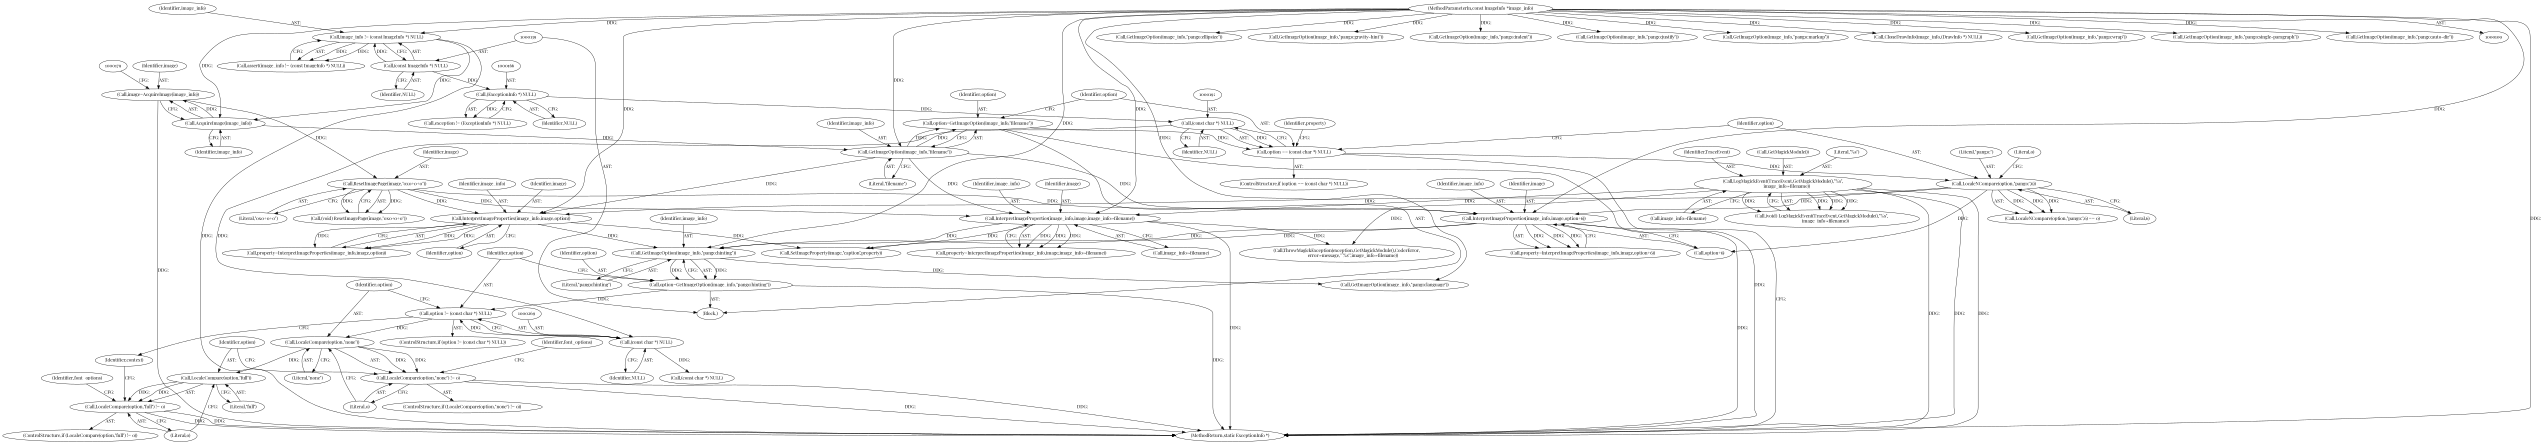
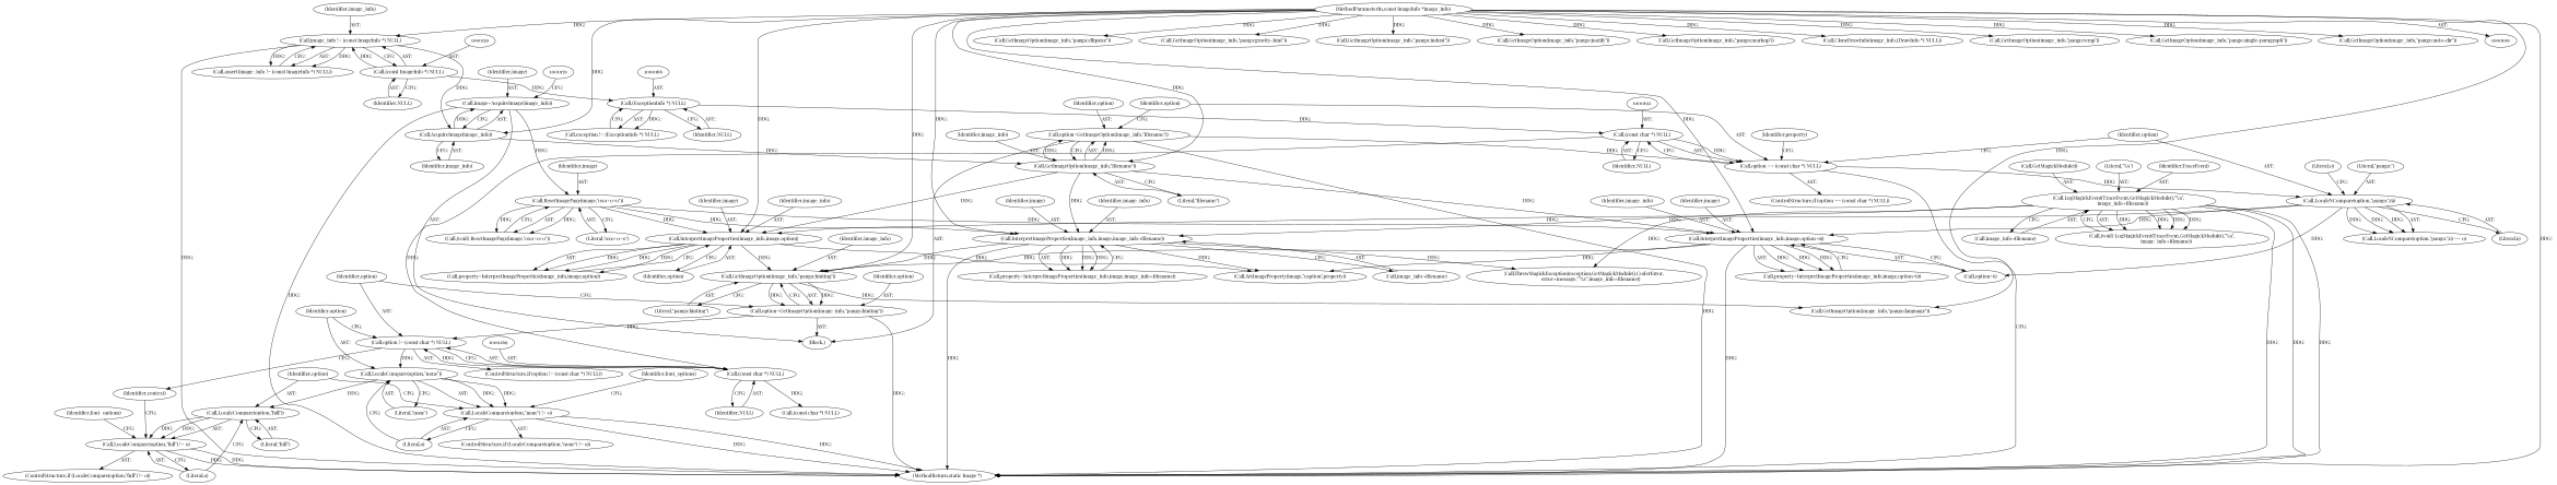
  digraph {
    fontname="Playfair Display"
    node [fontname="Playfair Display"]
    edge [fontname="Playfair Display"]
    n1 [label="(Call,LocaleCompare(option,\"none\"))"]
    n2 [label="(Call,LocaleCompare(option,\"none\") != 0)"]
    n3 [label="(Call,LocaleCompare(option,\"full\"))"]
    n4 [label="(Literal,\"none\")"]
-   n5 [label="(MethodReturn,static ExceptionInfo *)"]
+   n5 [label="(MethodReturn,static Image *)"]
    n6 [label="(Literal,0)"]
    n7 [label="(ControlStructure,if (LocaleCompare(option,\"none\") != 0))"]
    n8 [label="(Call,LocaleCompare(option,\"full\") != 0)"]
    n9 [label="(Literal,\"full\")"]
    n10 [label="(Call,option != (const char *) NULL)"]
    n11 [label="(Call,(const char *) NULL)"]
    n12 [label="(ControlStructure,if (option != (const char *) NULL))"]
    n13 [label="(Identifier,context)"]
    n14 [label="(Identifier,NULL)"]
    n15 [label="(Call,(const char *) NULL)"]
    n16 [label="(Call,option=GetImageOption(image_info,\"pango:hinting\"))"]
    n17 [label="(Call,GetImageOption(image_info,\"pango:hinting\"))"]
    n18 [label="(Block,)"]
    n19 [label="(Call,GetImageOption(image_info,\"pango:language\"))"]
    n20 [label="(Literal,\"pango:hinting\")"]
    n21 [label="(Call,InterpretImageProperties(image_info,image,option))"]
    n22 [label="(Call,property=InterpretImageProperties(image_info,image,option))"]
    n23 [label="(Call,SetImageProperty(image,\"caption\",property))"]
    n24 [label="(Identifier,option)"]
    n25 [label="(Call,GetImageOption(image_info,\"filename\"))"]
    n26 [label="(Call,option=GetImageOption(image_info,\"filename\"))"]
    n27 [label="(Call,InterpretImageProperties(image_info,image,image_info->filename))"]
    n28 [label="(Call,InterpretImageProperties(image_info,image,option+6))"]
    n29 [label="(Literal,\"filename\")"]
    n30 [label="(Call,option == (const char *) NULL)"]
    n31 [label="(Call,ThrowMagickException(exception,GetMagickModule(),CoderError,\n          error->message,\"`%s'\",image_info->filename))"]
    n32 [label="(Call,property=InterpretImageProperties(image_info,image,image_info->filename))"]
    n33 [label="(Call,image_info->filename)"]
    n34 [label="(Call,option+6)"]
    n35 [label="(Call,property=InterpretImageProperties(image_info,image,option+6))"]
    n36 [label="(Call,AcquireImage(image_info))"]
    n37 [label="(Call,image=AcquireImage(image_info))"]
    n38 [label="(Identifier,image_info)"]
    n39 [label="(Call,ResetImagePage(image,\"0x0+0+0\"))"]
    n40 [label="(Call,image_info != (const ImageInfo *) NULL)"]
    n41 [label="(Call,(const ImageInfo *) NULL)"]
    n42 [label="(Call,assert(image_info != (const ImageInfo *) NULL))"]
    n43 [label="(Call,(ExceptionInfo *) NULL)"]
    n44 [label="(Identifier,NULL)"]
    n45 [label="(MethodParameterIn,const ImageInfo *image_info)"]
    n46 [label="(Call,GetImageOption(image_info,\"pango:ellipsize\"))"]
    n47 [label="(Call,GetImageOption(image_info,\"pango:gravity-hint\"))"]
    n48 [label="(Call,GetImageOption(image_info,\"pango:indent\"))"]
    n49 [label="(Call,GetImageOption(image_info,\"pango:justify\"))"]
    n50 [label="(Call,GetImageOption(image_info,\"pango:markup\"))"]
    n51 [label="(Call,CloneDrawInfo(image_info,(DrawInfo *) NULL))"]
    n52 [label="(Call,GetImageOption(image_info,\"pango:wrap\"))"]
    n53 [label="(Call,GetImageOption(image_info,\"pango:single-paragraph\"))"]
    n54 [label="(Call,GetImageOption(image_info,\"pango:auto-dir\"))"]
    1000109
    n56 [label="(Call,(const char *) NULL)"]
    n57 [label="(Identifier,NULL)"]
    n58 [label="(Call,exception != (ExceptionInfo *) NULL)"]
    n59 [label="(Literal,\"0x0+0+0\")"]
    n60 [label="(Call,(void) ResetImagePage(image,\"0x0+0+0\"))"]
    n61 [label="(Call,LocaleNCompare(option,\"pango:\",6))"]
    n62 [label="(Call,LocaleNCompare(option,\"pango:\",6) == 0)"]
    n63 [label="(Literal,6)"]
    n64 [label="(ControlStructure,if (option == (const char *) NULL))"]
    n65 [label="(Identifier,NULL)"]
    n66 [label="(Call,LogMagickEvent(TraceEvent,GetMagickModule(),\"%s\",\n      image_info->filename))"]
    n67 [label="(Call,(void) LogMagickEvent(TraceEvent,GetMagickModule(),\"%s\",\n      image_info->filename))"]
    n68 [label="(Call,image_info->filename)"]
    n69 [label="(ControlStructure,if (LocaleCompare(option,\"full\") != 0))"]
    n70 [label="(Literal,0)"]
    n71 [label="(Identifier,image_info)"]
    n72 [label="(Identifier,image_info)"]
    n73 [label="(Identifier,image_info)"]
    n74 [label="(Identifier,TraceEvent)"]
    n75 [label="(Identifier,option)"]
    n76 [label="(Identifier,property)"]
    n77 [label="(Literal,0)"]
    n78 [label="(Identifier,option)"]
    n79 [label="(Identifier,image_info)"]
    n80 [label="(Identifier,font_options)"]
    n81 [label="(Identifier,font_options)"]
    n82 [label="(Identifier,image)"]
    n83 [label="(Identifier,image_info)"]
    n84 [label="(Call,GetMagickModule())"]
    n85 [label="(Identifier,option)"]
    n86 [label="(Literal,\"%s\")"]
    n87 [label="(Identifier,image_info)"]
    n88 [label="(Identifier,image)"]
    n89 [label="(Identifier,option)"]
    n90 [label="(Identifier,image)"]
    n91 [label="(Identifier,option)"]
    n92 [label="(Identifier,option)"]
    n93 [label="(Identifier,image)"]
    n94 [label="(Literal,\"pango:\")"]
    n95 [label="(Identifier,option)"]
    n96 [label="(Identifier,image)"]
    1000139
    1000179
    1000192
    1000166
    1000269
    n1 -> n2 [label="AST: "]
    n1 -> n2 [label="DDG: "]
    n1 -> n2 [label="DDG: "]
    n1 -> n3 [label="DDG: "]
    n1 -> n4 [label="CFG: "]
    n2 -> n5 [label="DDG: "]
    n2 -> n5 [label="DDG: "]
    n2 -> n6 [label="CFG: "]
    n2 -> n7 [label="AST: "]
    n3 -> n8 [label="AST: "]
    n3 -> n8 [label="DDG: "]
    n3 -> n8 [label="DDG: "]
    n3 -> n9 [label="CFG: "]
    n4 -> n1 [label="AST: "]
    n6 -> n1 [label="CFG: "]
    n6 -> n2 [label="AST: "]
    n8 -> n5 [label="DDG: "]
    n8 -> n5 [label="DDG: "]
    n8 -> n69 [label="AST: "]
    n8 -> n70 [label="CFG: "]
    n9 -> n3 [label="AST: "]
    n10 -> n1 [label="DDG: "]
    n10 -> n11 [label="CFG: "]
    n10 -> n12 [label="AST: "]
    n10 -> n13 [label="CFG: "]
    n11 -> n10 [label="AST: "]
    n11 -> n10 [label="DDG: "]
    n11 -> n14 [label="CFG: "]
    n11 -> n15 [label="DDG: "]
    n13 -> n8 [label="CFG: "]
    n14 -> n11 [label="AST: "]
    n16 -> n5 [label="DDG: "]
    n16 -> n10 [label="DDG: "]
    n16 -> n17 [label="CFG: "]
    n16 -> n18 [label="AST: "]
    n17 -> n16 [label="AST: "]
    n17 -> n16 [label="DDG: "]
    n17 -> n16 [label="DDG: "]
    n17 -> n19 [label="DDG: "]
    n17 -> n20 [label="CFG: "]
    n20 -> n17 [label="AST: "]
    n21 -> n17 [label="DDG: "]
    n21 -> n22 [label="AST: "]
    n21 -> n22 [label="DDG: "]
    n21 -> n22 [label="DDG: "]
    n21 -> n22 [label="DDG: "]
    n21 -> n23 [label="DDG: "]
    n21 -> n24 [label="CFG: "]
    n22 -> n21 [label="CFG: "]
    n24 -> n21 [label="AST: "]
    n25 -> n21 [label="DDG: "]
    n25 -> n26 [label="AST: "]
    n25 -> n26 [label="DDG: "]
    n25 -> n26 [label="DDG: "]
    n25 -> n27 [label="DDG: "]
    n25 -> n28 [label="DDG: "]
    n25 -> n29 [label="CFG: "]
    n26 -> n5 [label="DDG: "]
    n26 -> n18 [label="AST: "]
    n26 -> n25 [label="CFG: "]
    n26 -> n30 [label="DDG: "]
    n27 -> n5 [label="DDG: "]
    n27 -> n17 [label="DDG: "]
    n27 -> n23 [label="DDG: "]
    n27 -> n31 [label="DDG: "]
    n27 -> n32 [label="AST: "]
    n27 -> n32 [label="DDG: "]
    n27 -> n32 [label="DDG: "]
    n27 -> n32 [label="DDG: "]
    n27 -> n33 [label="CFG: "]
    n28 -> n5 [label="DDG: "]
    n28 -> n17 [label="DDG: "]
    n28 -> n23 [label="DDG: "]
    n28 -> n34 [label="CFG: "]
    n28 -> n35 [label="AST: "]
    n28 -> n35 [label="DDG: "]
    n28 -> n35 [label="DDG: "]
    n28 -> n35 [label="DDG: "]
    n29 -> n25 [label="AST: "]
    n30 -> n5 [label="CFG: "]
    n30 -> n56 [label="CFG: "]
    n30 -> n61 [label="DDG: "]
    n30 -> n64 [label="AST: "]
    n32 -> n27 [label="CFG: "]
    n33 -> n27 [label="AST: "]
    n34 -> n28 [label="AST: "]
    n35 -> n28 [label="CFG: "]
    n36 -> n25 [label="DDG: "]
    n36 -> n37 [label="AST: "]
    n36 -> n37 [label="DDG: "]
    n36 -> n38 [label="CFG: "]
    n37 -> n5 [label="DDG: "]
-   1000139 -> n18 [label="AST: "]
+   n37 -> n18 [label="AST: "]
    n37 -> n36 [label="CFG: "]
    n37 -> n39 [label="DDG: "]
    n38 -> n36 [label="AST: "]
    n39 -> n21 [label="DDG: "]
    n39 -> n27 [label="DDG: "]
    n39 -> n28 [label="DDG: "]
    n39 -> n59 [label="CFG: "]
    n39 -> n60 [label="AST: "]
    n39 -> n60 [label="DDG: "]
    n39 -> n60 [label="DDG: "]
    n40 -> n5 [label="DDG: "]
    n40 -> n36 [label="DDG: "]
    n40 -> n41 [label="CFG: "]
    n40 -> n42 [label="AST: "]
    n40 -> n42 [label="DDG: "]
    n40 -> n42 [label="DDG: "]
    n41 -> n40 [label="AST: "]
    n41 -> n40 [label="DDG: "]
    n41 -> n43 [label="DDG: "]
    n41 -> n44 [label="CFG: "]
    n42 -> n40 [label="CFG: "]
    n43 -> n56 [label="DDG: "]
    n43 -> n57 [label="CFG: "]
    n43 -> n58 [label="AST: "]
    n43 -> n58 [label="DDG: "]
    n44 -> n41 [label="AST: "]
    n45 -> n5 [label="DDG: "]
    n45 -> n17 [label="DDG: "]
    n45 -> n19 [label="DDG: "]
    n45 -> n21 [label="DDG: "]
    n45 -> n25 [label="DDG: "]
    n45 -> n27 [label="DDG: "]
    n45 -> n28 [label="DDG: "]
    n45 -> n36 [label="DDG: "]
    n45 -> n40 [label="DDG: "]
    n45 -> n46 [label="DDG: "]
    n45 -> n47 [label="DDG: "]
    n45 -> n48 [label="DDG: "]
    n45 -> n49 [label="DDG: "]
    n45 -> n50 [label="DDG: "]
    n45 -> n51 [label="DDG: "]
    n45 -> n52 [label="DDG: "]
    n45 -> n53 [label="DDG: "]
    n45 -> n54 [label="DDG: "]
    n45 -> 1000109 [label="AST: "]
    n56 -> n11 [label="DDG: "]
    n56 -> n30 [label="AST: "]
    n56 -> n30 [label="DDG: "]
    n56 -> n65 [label="CFG: "]
    n57 -> n43 [label="AST: "]
    n58 -> n43 [label="CFG: "]
    n59 -> n39 [label="AST: "]
    n60 -> n39 [label="CFG: "]
    n61 -> n21 [label="DDG: "]
    n61 -> n28 [label="DDG: "]
    n61 -> n34 [label="DDG: "]
    n61 -> n62 [label="AST: "]
    n61 -> n62 [label="DDG: "]
    n61 -> n62 [label="DDG: "]
    n61 -> n62 [label="DDG: "]
    n61 -> n63 [label="CFG: "]
    n63 -> n61 [label="AST: "]
    n65 -> n56 [label="AST: "]
    n66 -> n5 [label="DDG: "]
    n66 -> n5 [label="DDG: "]
    n66 -> n5 [label="DDG: "]
    n66 -> n27 [label="DDG: "]
    n66 -> n31 [label="DDG: "]
    n66 -> n67 [label="AST: "]
    n66 -> n67 [label="DDG: "]
    n66 -> n67 [label="DDG: "]
    n66 -> n67 [label="DDG: "]
    n66 -> n67 [label="DDG: "]
    n66 -> n68 [label="CFG: "]
    n67 -> n66 [label="CFG: "]
    n68 -> n66 [label="AST: "]
    n70 -> n3 [label="CFG: "]
    n70 -> n8 [label="AST: "]
    n71 -> n25 [label="AST: "]
    n72 -> n40 [label="AST: "]
    n73 -> n28 [label="AST: "]
    n74 -> n66 [label="AST: "]
    n75 -> n1 [label="AST: "]
    n75 -> n10 [label="CFG: "]
    n76 -> n30 [label="CFG: "]
    n77 -> n61 [label="CFG: "]
    n78 -> n30 [label="CFG: "]
    n78 -> n61 [label="AST: "]
    n79 -> n17 [label="AST: "]
    n80 -> n8 [label="CFG: "]
    n81 -> n2 [label="CFG: "]
    n82 -> n37 [label="AST: "]
    n83 -> n21 [label="AST: "]
    n84 -> n66 [label="AST: "]
    n85 -> n26 [label="CFG: "]
    n85 -> n30 [label="AST: "]
    n86 -> n66 [label="AST: "]
    n87 -> n27 [label="AST: "]
    n88 -> n27 [label="AST: "]
    n89 -> n10 [label="AST: "]
    n89 -> n16 [label="CFG: "]
    n90 -> n21 [label="AST: "]
    n91 -> n2 [label="CFG: "]
    n91 -> n3 [label="AST: "]
    n92 -> n26 [label="AST: "]
    n93 -> n28 [label="AST: "]
    n94 -> n61 [label="AST: "]
    n95 -> n16 [label="AST: "]
    n96 -> n39 [label="AST: "]
    1000139 -> n41 [label="AST: "]
    1000179 -> n37 [label="CFG: "]
    1000192 -> n56 [label="AST: "]
    1000166 -> n43 [label="AST: "]
    1000269 -> n11 [label="AST: "]
  }
